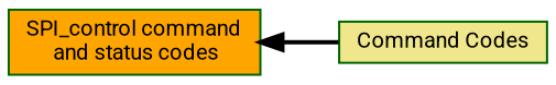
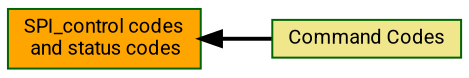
  digraph {
    rankdir=LR
    fontname=Roboto
    node [color=darkgreen fontname=Roboto fontsize=10 shape=record style=filled]
-   n1 [fillcolor=orange height=0.2 label="SPI_control command\l and status codes" width=0.4]
+   n1 [fillcolor=orange height=0.2 label="SPI_control codes\l and status codes" width=0.4]
    n2 [fillcolor=khaki fontcolor=black height=0.2 label="Command Codes" width=0.4]
    n1 -> n2 [dir=back fontname=Roboto fontsize=10 labelfontname=Helvetica labelfontsize=10 shape=plaintext style=bold]
  }
